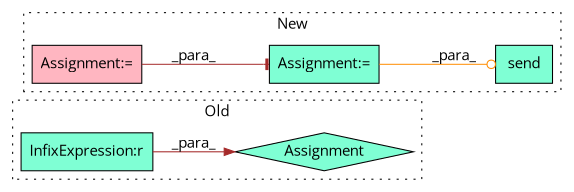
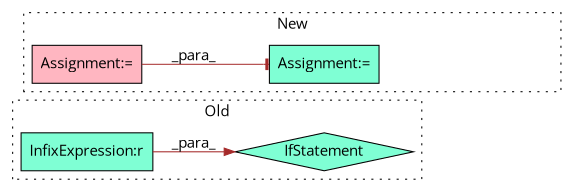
  digraph {
    fontname="Open Sans"
    rankdir=LR
    node [a=7 fillcolor=aquamarine fontname="Open Sans" l=1 shape=box style=filled]
    edge [color=brown fontname="Open Sans"]
-   n1 [a=25 l="4,2" label=Assignment s="3231,3257" shape=diamond]
+   n1 [a=25 l="4,2" label=IfStatement s="3231,3257" shape=diamond]
    n2 [a=27 l=4 label="InfixExpression:r" s=3245]
-   n3 [a=32 l="5,1" label=send s="3460,3481"]
    n4 [fillcolor=lightpink label="Assignment:=" s=3228]
    n5 [label="Assignment:=" s=3316]
    subgraph cluster_1 {
      label=Old
      style=dotted
      n1
      n2
    }
    subgraph cluster_2 {
      label=New
      style=dotted
-     n3
      n4
      n5
    }
    n2 -> n1 [arrowhead=normal label=_para_]
    n4 -> n5 [arrowhead=tee label=_para_]
-   n5 -> n3 [arrowhead=odot color=darkorange label=_para_]
  }
